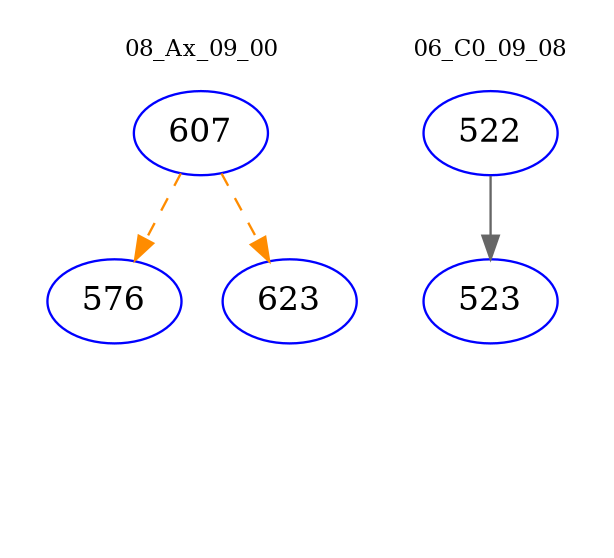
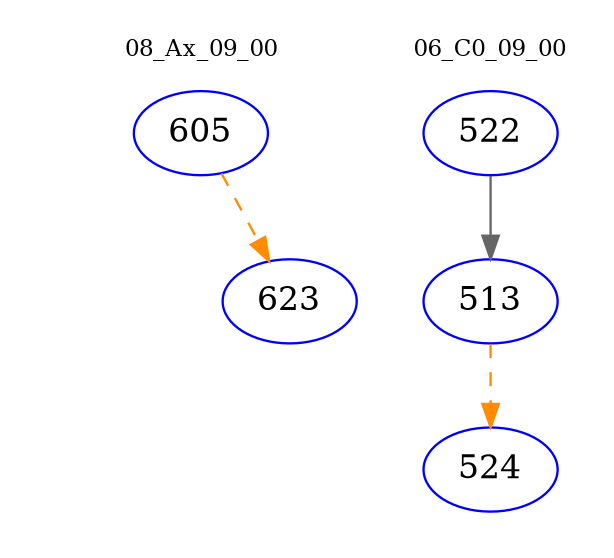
  digraph {
    node [color=blue]
    edge [color=darkorange style=dashed]
-   n1 [label=607]
-   n2 [label=576]
+   n1 [label=605]
    n3 [label=623]
-   n4 [label=523]
+   n4 [label=513]
    n5 [label=522]
+   n6 [label=524]
    subgraph cluster_1 {
      color=white
      fontsize=10
      label="08_Ax_09_00"
      n1
-     n2
      n3
    }
    subgraph cluster_2 {
      color=white
      fontsize=10
-     label="06_C0_09_08"
+     label="06_C0_09_00"
      n4
      n5
+     n6
    }
-   n1 -> n2
    n1 -> n3
+   n4 -> n6
    n5 -> n4 [color=gray40 style=solid]
  }
